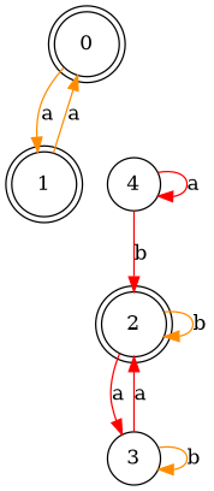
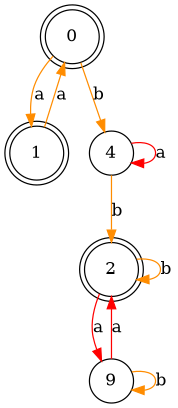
  digraph {
    rankdir=TB
    node [color=black fillcolor=white shape=doublecircle style="rounded,filled"]
    edge [color=darkorange]
    n1 [label=0]
    n2 [label=1]
    n3 [label=4 shape=circle style=filled]
    n4 [label=2]
-   n5 [label=3 shape=circle style=filled]
+   n5 [label=9 shape=circle style=filled]
    n1 -> n2 [label=a]
+   n1 -> n3 [label=b]
    n2 -> n1 [label=a]
    n3 -> n3 [color=red label=a]
-   n3 -> n4 [color=red label=b]
+   n3 -> n4 [label=b]
    n4 -> n4 [label=b]
    n4 -> n5 [color=red label=a]
    n5 -> n4 [color=red label=a]
    n5 -> n5 [label=b]
  }
